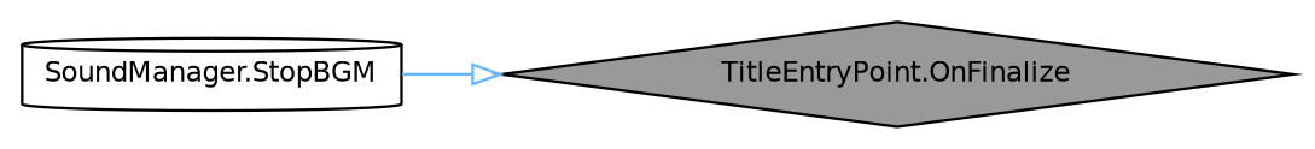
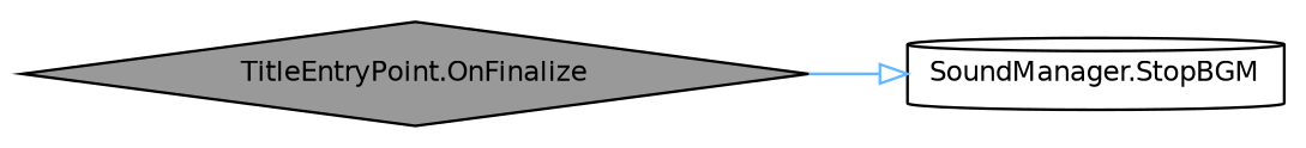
  digraph {
    rankdir=LR
    node [color=black fontname=Helvetica fontsize=10 style=filled]
    n1 [fillcolor=grey60 fontcolor=black height=0.2 label="TitleEntryPoint.OnFinalize" shape=diamond width=0.4]
    n2 [fillcolor=white height=0.2 label="SoundManager.StopBGM" shape=cylinder width=0.4]
-   n2 -> n1 [color=steelblue1 fontname=Helvetica fontsize=10 labelfontname=Helvetica labelfontsize=10 style=solid arrowhead=onormal]
+   n1 -> n2 [color=steelblue1 fontname=Helvetica fontsize=10 labelfontname=Helvetica labelfontsize=10 style=solid arrowhead=onormal]
  }
